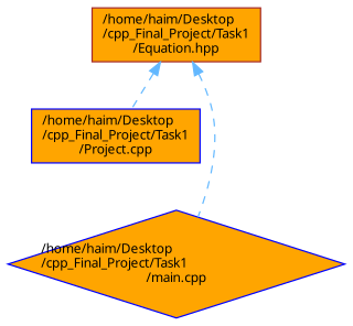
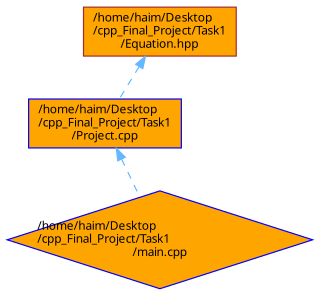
  digraph {
    fontname="Noto Sans"
    node [color=blue fillcolor=orange fontname="Noto Sans" fontsize=10 shape=box style=filled]
    edge [color=steelblue1 dir=back fontname="Noto Sans" fontsize=10 labelfontname=Helvetica labelfontsize=10 style=dashed]
    n1 [color=brown fontcolor=black height=0.2 label="/home/haim/Desktop\l/cpp_Final_Project/Task1\l/Equation.hpp" width=0.4]
    n2 [height=0.2 label="/home/haim/Desktop\l/cpp_Final_Project/Task1\l/Project.cpp" width=0.4]
    n3 [height=0.2 label="/home/haim/Desktop\l/cpp_Final_Project/Task1\l/main.cpp" shape=diamond width=0.4]
    n1 -> n2
-   n1 -> n3
+   n2 -> n3
  }
